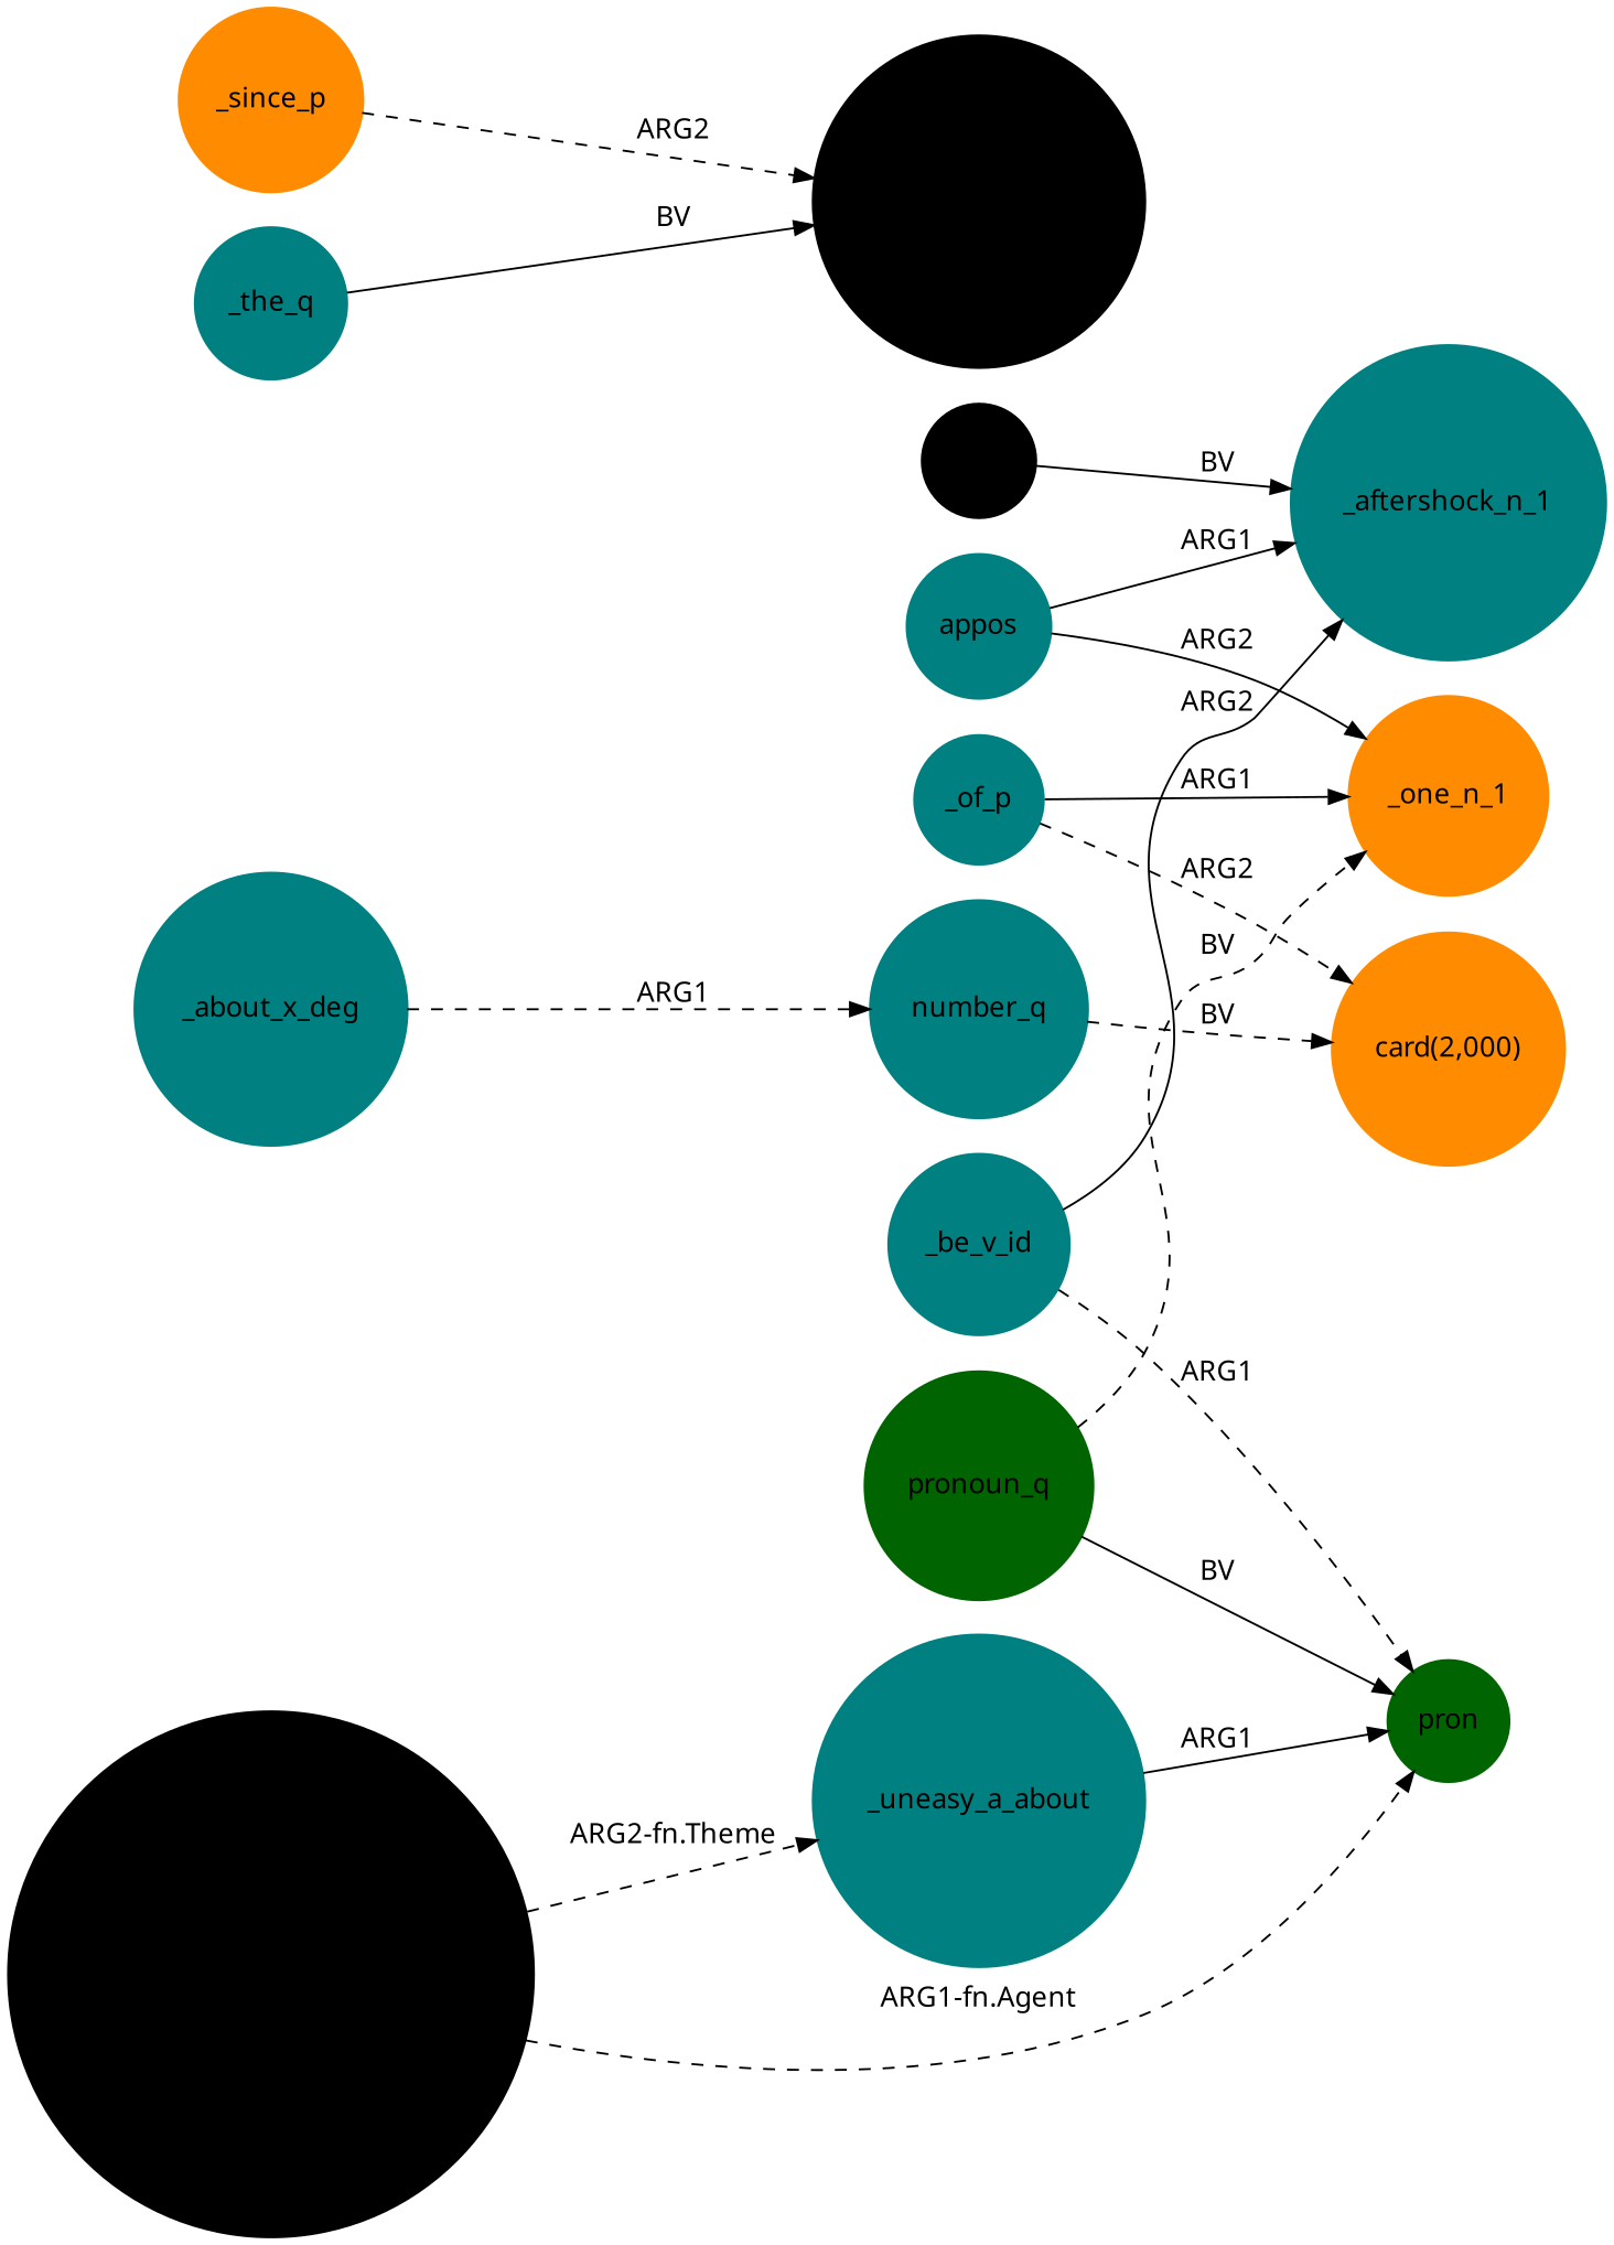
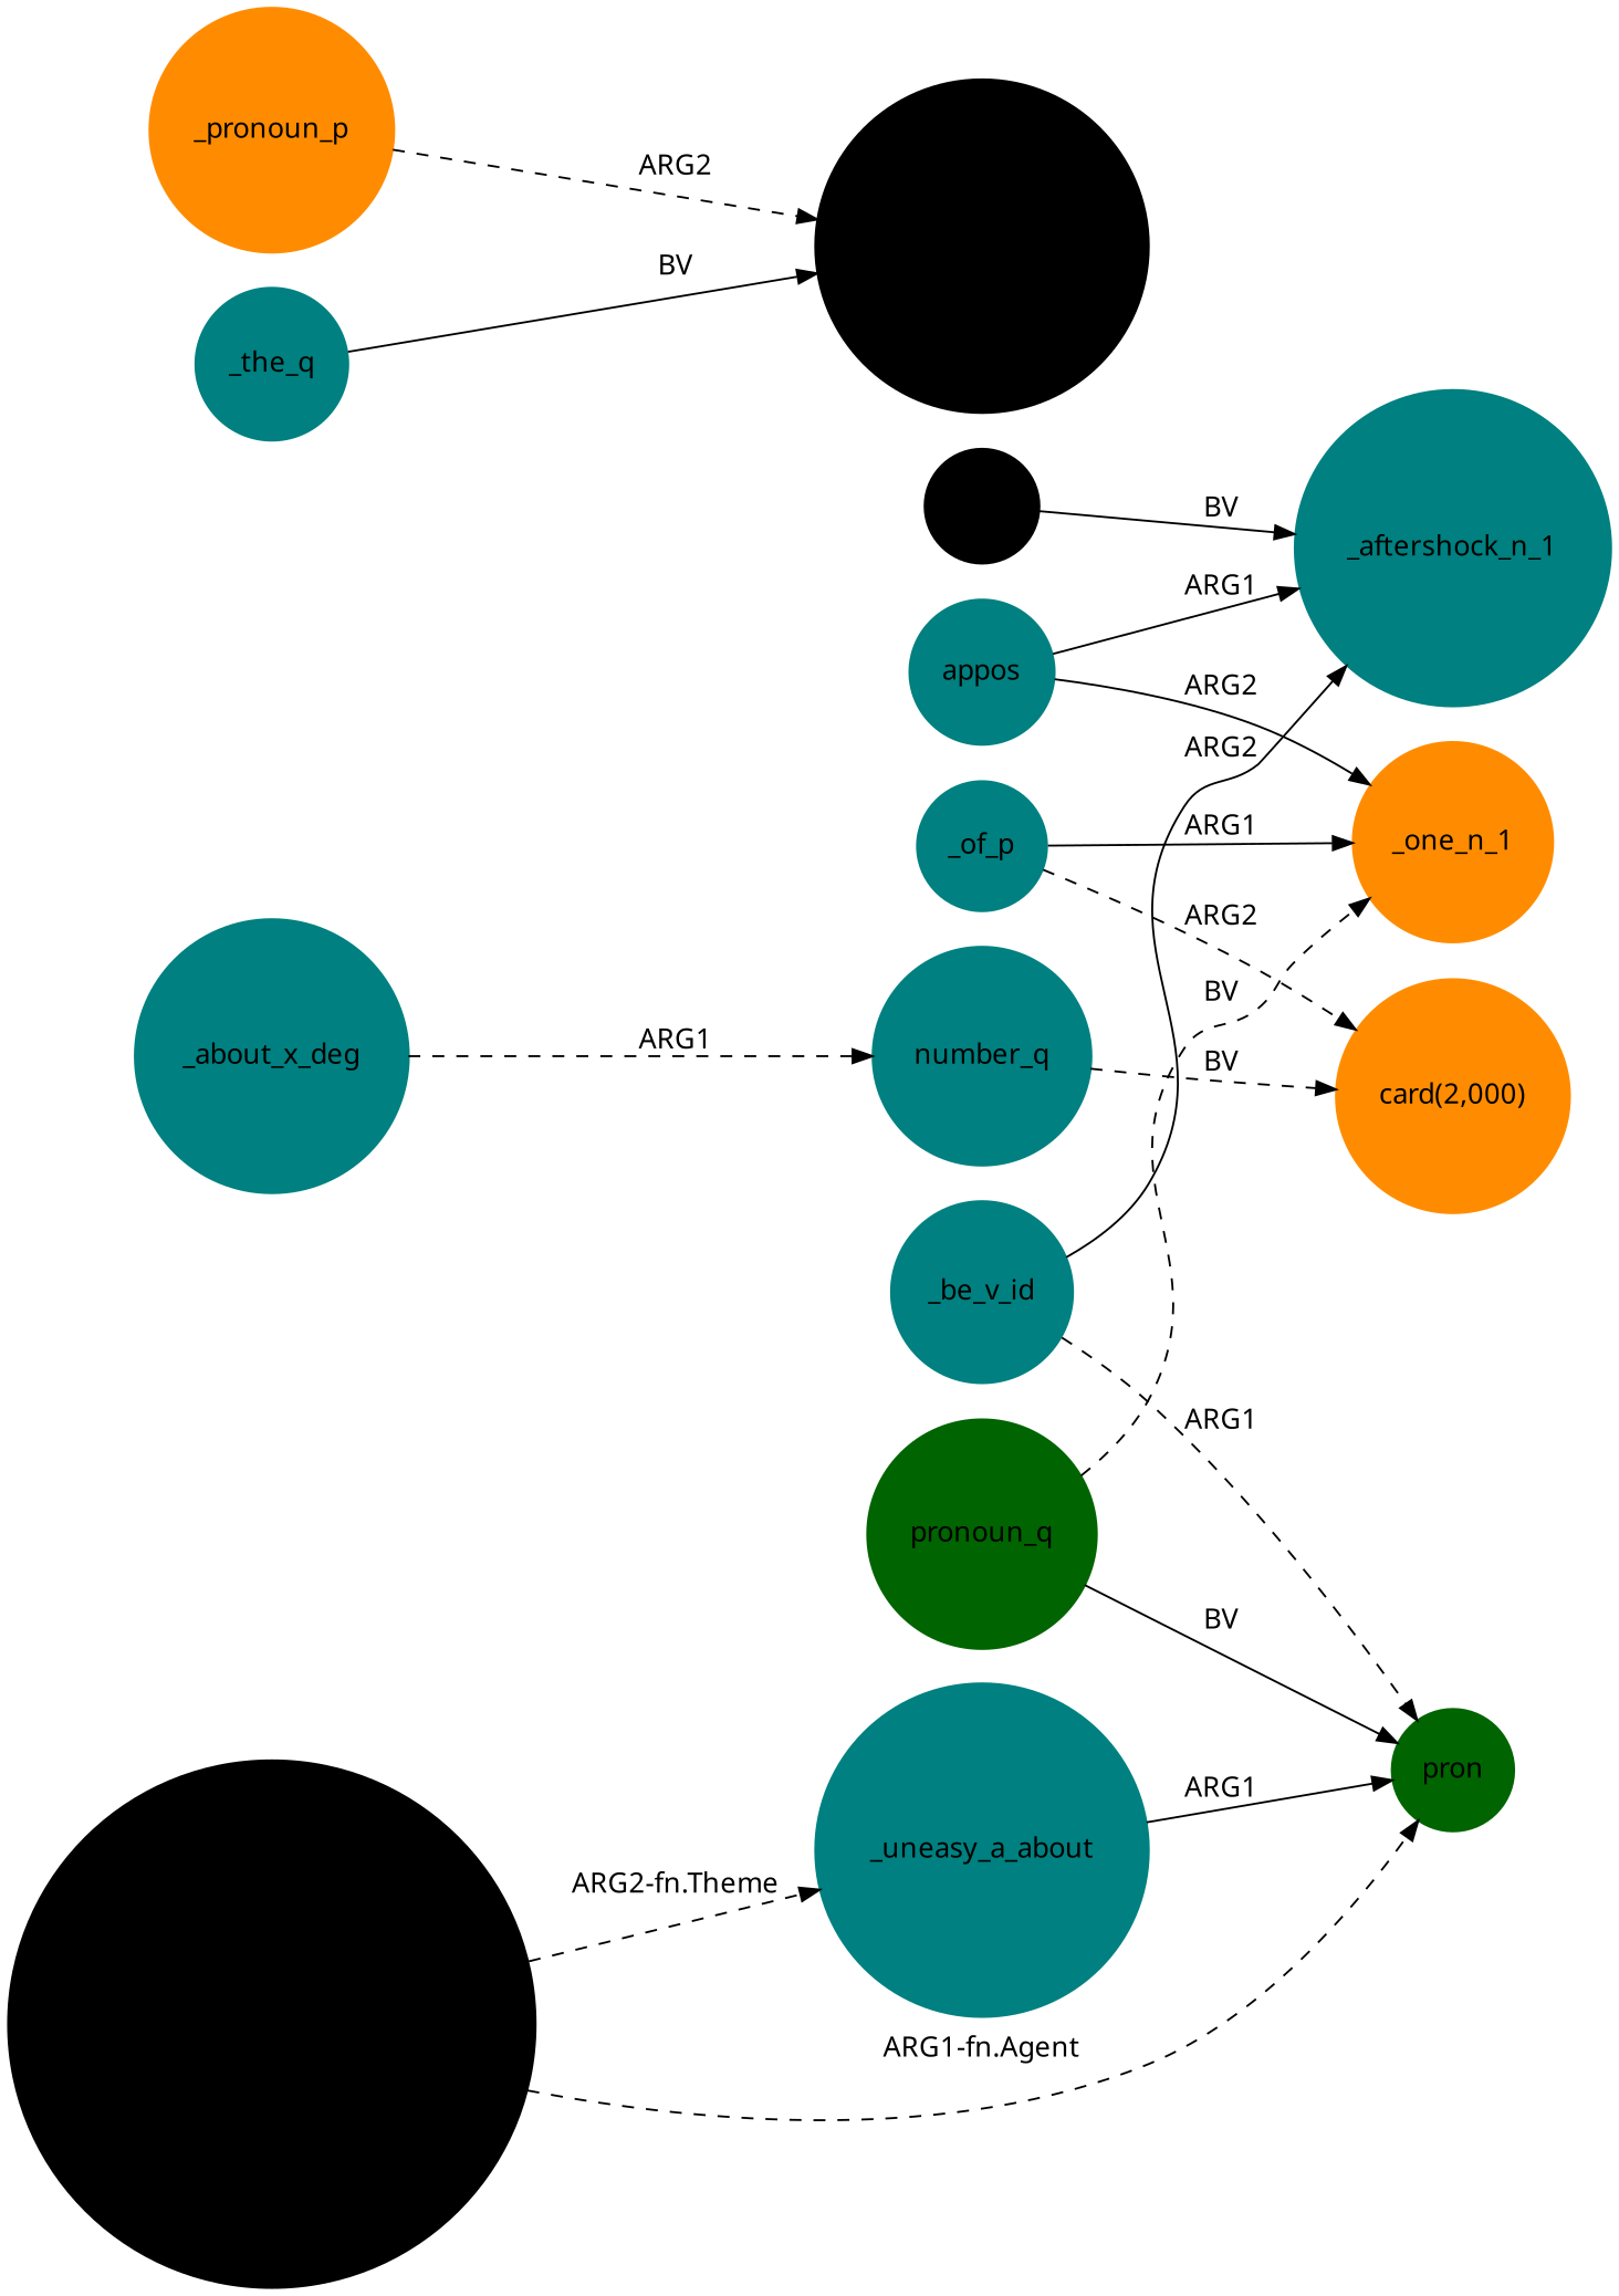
  digraph {
    fontname="Noto Sans"
    rankdir=LR
    node [color=teal fontname="Noto Sans" shape=circle style=filled]
    edge [fontname="Noto Sans" style=solid]
    _be_v_id
    _aftershock_n_1
    pron [color=darkgreen]
-   _since_p [color=darkorange]
+   _since_p [color=darkorange label=_pronoun_p]
    _earthquake_n_1 [color=black]
    "card(2,000)" [color=darkorange]
    _the_q
    "_make_v_cause-fn.Causation" [color=black]
    _uneasy_a_about
    _of_p
    _one_n_1 [color=darkorange]
    appos
    _about_x_deg
    number_q
    _a_q [color=black]
    pronoun_q [color=darkgreen]
    _be_v_id -> _aftershock_n_1 [label=ARG2]
    _be_v_id -> pron [label=ARG1 style=dashed]
    _since_p -> _earthquake_n_1 [label=ARG2 style=dashed]
    _the_q -> _earthquake_n_1 [label=BV]
    "_make_v_cause-fn.Causation" -> pron [label="ARG1-fn.Agent" style=dashed]
    "_make_v_cause-fn.Causation" -> _uneasy_a_about [label="ARG2-fn.Theme" style=dashed]
    _uneasy_a_about -> pron [label=ARG1]
    _of_p -> "card(2,000)" [label=ARG2 style=dashed]
    _of_p -> _one_n_1 [label=ARG1]
    appos -> _aftershock_n_1 [label=ARG1]
    appos -> _one_n_1 [label=ARG2]
    _about_x_deg -> number_q [label=ARG1 style=dashed]
    number_q -> "card(2,000)" [label=BV style=dashed]
    _a_q -> _aftershock_n_1 [label=BV]
    pronoun_q -> pron [label=BV]
    pronoun_q -> _one_n_1 [label=BV style=dashed]
  }
